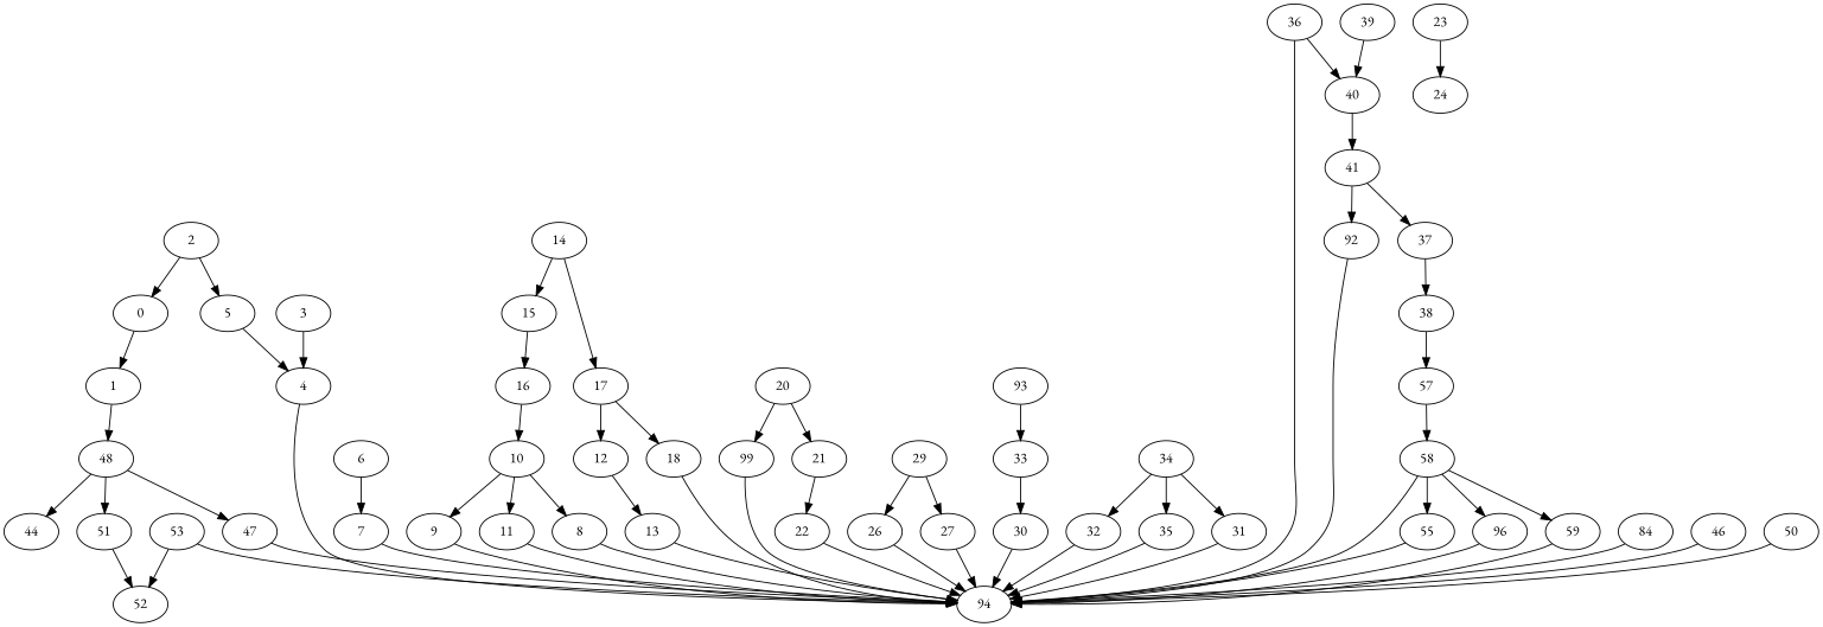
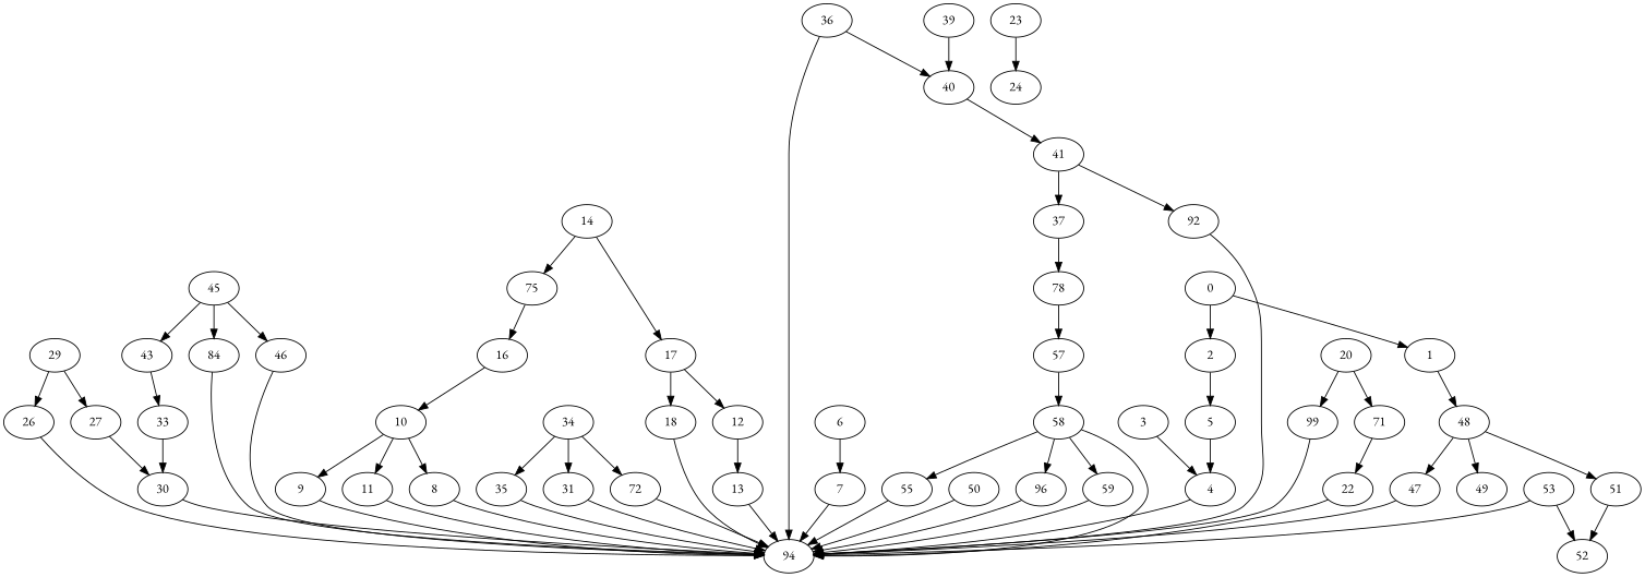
  strict digraph {
    fontname="EB Garamond"
    node [exec=166 fontname="EB Garamond"]
    edge [comm=20 fontname="EB Garamond"]
    0 [exec=189]
    1 [exec=76]
    48 [exec=83]
    47 [exec=194]
-   49 [exec=155 label=44]
+   49 [exec=155]
    51 [exec=93]
    2 [exec=196]
    5 [exec=105]
    3 [exec=113]
    4 [exec=53]
    n11 [label=94]
    6 [exec=154]
    7 [exec=121]
    8 [exec=163]
    9 [exec=82]
    10 [exec=83]
    11 [exec=50]
    12 [exec=130]
    13 [exec=100]
    14 [exec=188]
-   15 [exec=102]
+   15 [exec=102 label=75]
    17 [exec=100]
    16 [exec=96]
    18 [exec=148]
    n25 [exec=117 label=99]
    20 [exec=66]
-   21 [exec=134]
+   21 [exec=134 label=71]
    22 [exec=127]
    23 [exec=200]
    24 [exec=50]
    26 [exec=168]
    27 [exec=138]
    29 [exec=140]
    30 [exec=160]
    31 [exec=73]
-   32 [exec=103]
+   32 [exec=103 label=72]
    33 [exec=137]
    34 [exec=181]
    35 [exec=142]
    36 [exec=131]
    40 [exec=88]
    37 [exec=128]
-   38 [exec=95]
+   38 [exec=95 label=78]
    57
    58 [exec=174]
    39 [exec=70]
    41 [exec=129]
    n48 [exec=173 label=92]
-   43 [exec=114 label=93]
+   43 [exec=114]
    n50 [label=84]
+   45 [exec=157]
    46 [exec=87]
    52 [exec=161]
    50 [exec=77]
    53 [exec=145]
    55 [exec=93]
    n57 [exec=183 label=96]
    59 [exec=131]
    0 -> 1 [comm=10]
    1 -> 48 [comm=12]
    48 -> 47 [comm=10]
    48 -> 49 [comm=17]
    48 -> 51 [comm=13]
    47 -> n11 [comm=17]
    51 -> 52 [comm=13]
-   2 -> 0 [comm=6]
+   0 -> 2 [comm=6]
    2 -> 5
    5 -> 4 [comm=6]
    3 -> 4 [comm=12]
    4 -> n11 [comm=10]
    6 -> 7 [comm=9]
    7 -> n11 [comm=8]
    8 -> n11 [comm=15]
    9 -> n11 [comm=10]
    10 -> 8 [comm=11]
    10 -> 9 [comm=6]
    10 -> 11
    11 -> n11 [comm=18]
    12 -> 13 [comm=19]
    13 -> n11 [comm=16]
    14 -> 15 [comm=17]
    14 -> 17 [comm=7]
    15 -> 16 [comm=11]
    17 -> 12 [comm=12]
    17 -> 18 [comm=5]
    16 -> 10 [comm=16]
    18 -> n11 [comm=16]
    n25 -> n11 [comm=17]
    20 -> n25 [comm=18]
    20 -> 21 [comm=13]
    21 -> 22 [comm=16]
    22 -> n11 [comm=6]
    23 -> 24 [comm=14]
    26 -> n11 [comm=15]
-   27 -> n11 [comm=14]
+   27 -> 30 [comm=14]
    29 -> 26 [comm=9]
    29 -> 27 [comm=18]
    30 -> n11 [comm=18]
    31 -> n11 [comm=16]
    32 -> n11 [comm=19]
    33 -> 30 [comm=10]
    34 -> 31
    34 -> 32 [comm=11]
    34 -> 35 [comm=17]
    35 -> n11 [comm=9]
    36 -> n11 [comm=7]
    36 -> 40 [comm=15]
    40 -> 41 [comm=8]
    37 -> 38 [comm=16]
    38 -> 57 [comm=5]
    57 -> 58
    58 -> n11 [comm=9]
    58 -> 55
    58 -> n57 [comm=5]
    58 -> 59 [comm=14]
    39 -> 40 [comm=17]
    41 -> 37 [comm=15]
    41 -> n48 [comm=9]
    n48 -> n11 [comm=17]
    43 -> 33 [comm=18]
    n50 -> n11 [comm=18]
+   45 -> 43
+   45 -> n50 [comm=14]
+   45 -> 46 [comm=12]
    46 -> n11
    50 -> n11
    53 -> n11 [comm=5]
    53 -> 52 [comm=18]
    55 -> n11 [comm=15]
    n57 -> n11 [comm=14]
    59 -> n11 [comm=8]
  }
